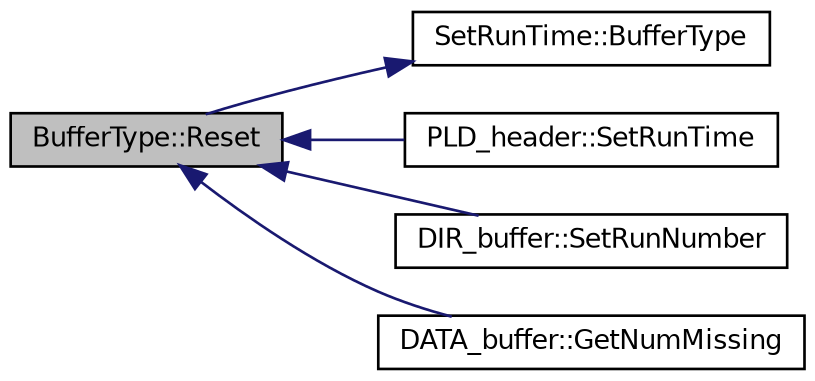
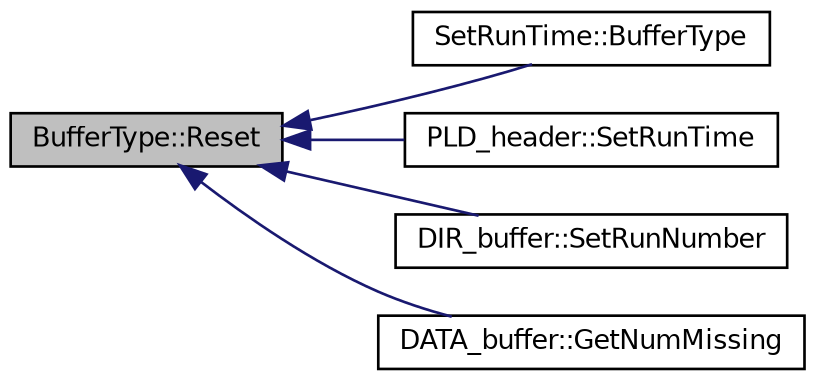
  digraph {
    rankdir=LR
    node [color=black fillcolor=white fontname=Helvetica fontsize=10 shape=record style=filled]
    edge [color=midnightblue dir=back fontname=Helvetica fontsize=10 labelfontname=Helvetica labelfontsize=10 style=solid]
    n1 [fillcolor=grey75 fontcolor=black height=0.2 label="BufferType::Reset" width=0.4]
    n2 [height=0.2 label="SetRunTime::BufferType" width=0.4]
    n3 [height=0.2 label="PLD_header::SetRunTime" width=0.4]
    n4 [height=0.2 label="DIR_buffer::SetRunNumber" width=0.4]
    n5 [height=0.2 label="DATA_buffer::GetNumMissing" width=0.4]
-   n2 -> n1
+   n1 -> n2
    n1 -> n3
    n1 -> n4
    n1 -> n5
  }
